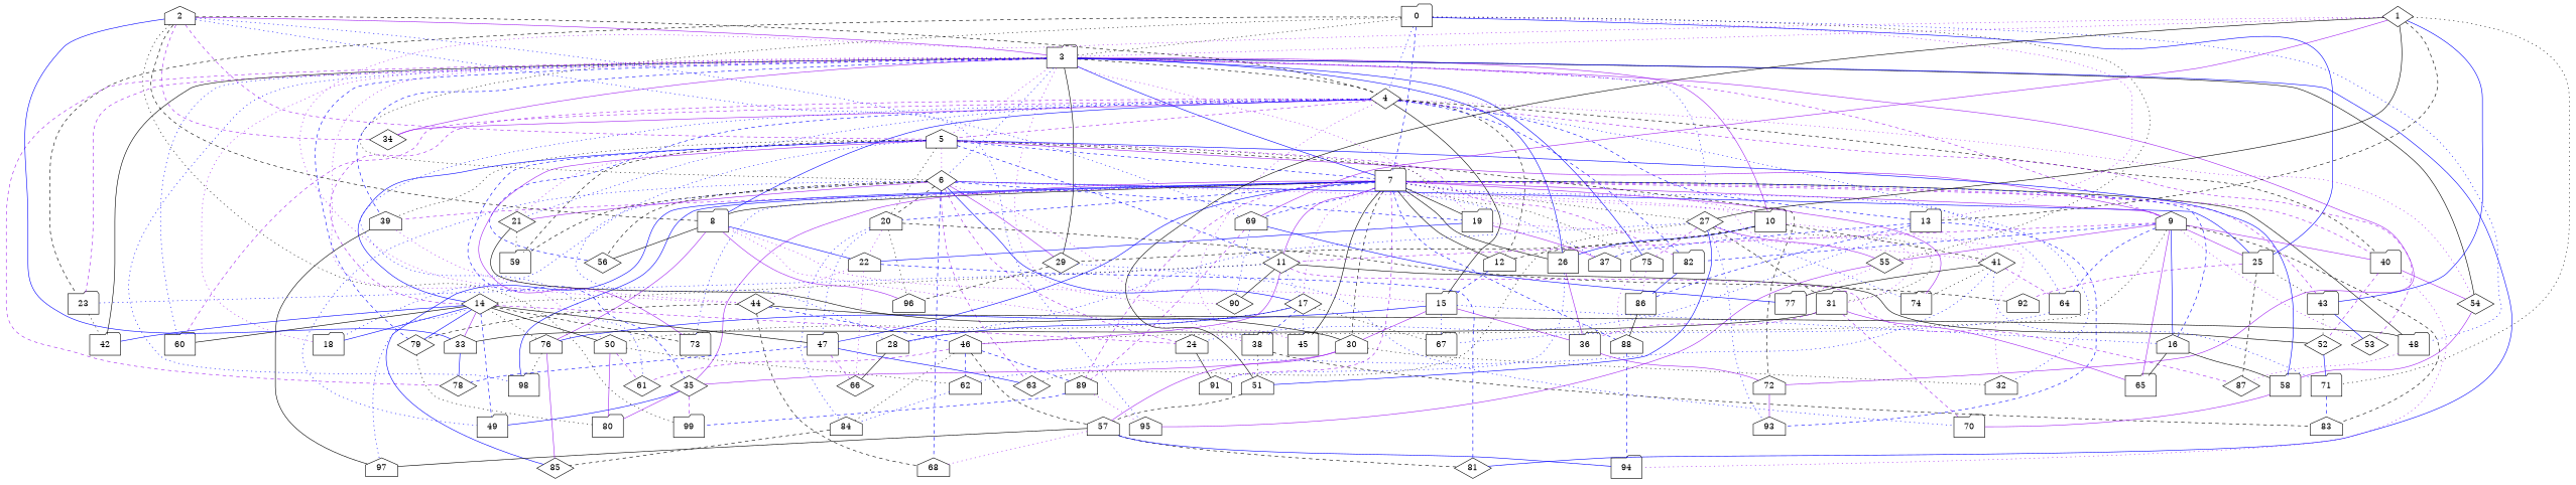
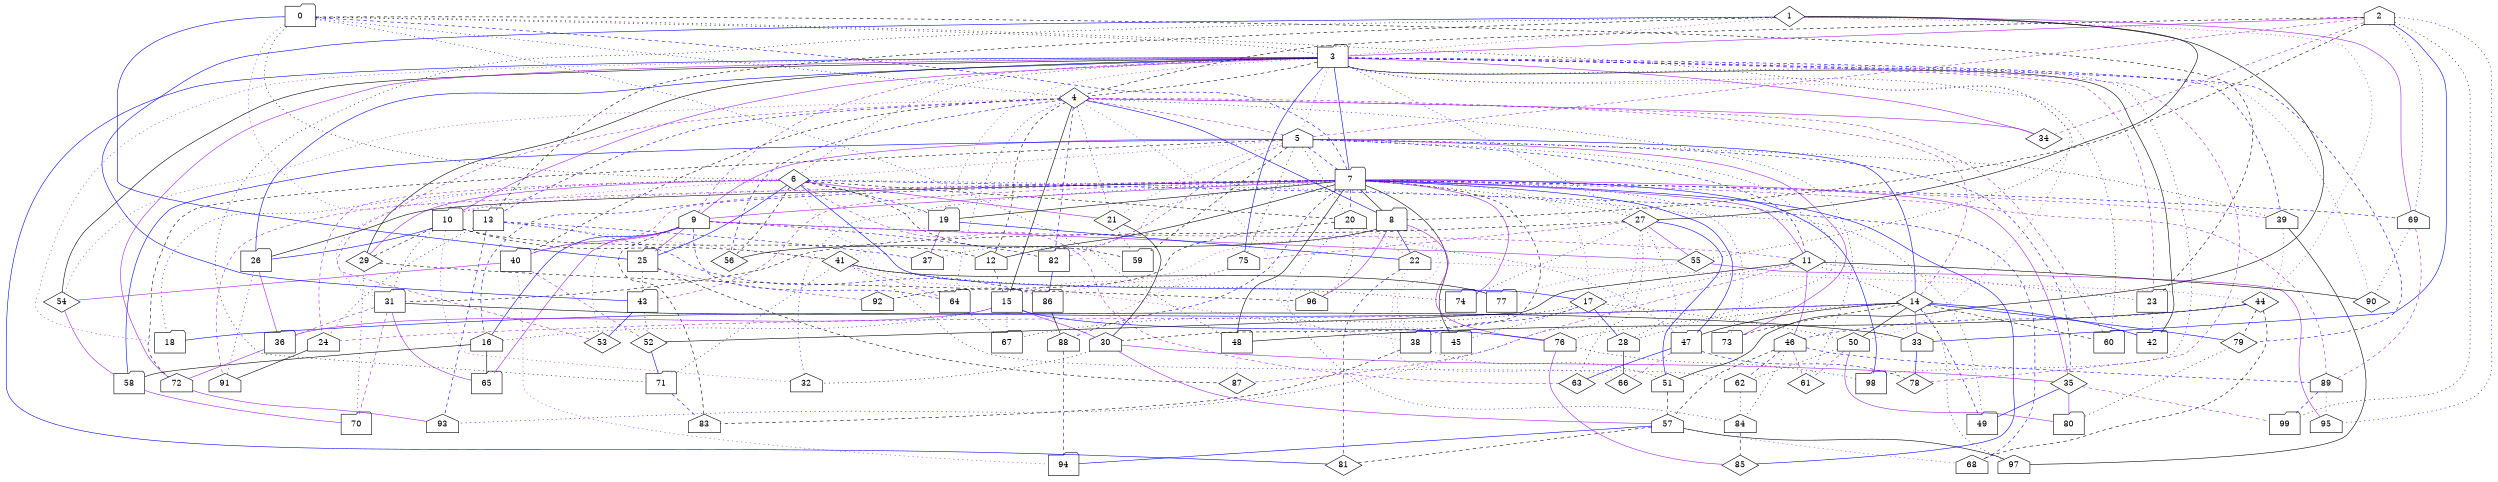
  strict graph {
    node [shape=folder]
    edge [color=purple is_available=True prob=1.0 style=solid]
    0
    3
    4 [shape=diamond]
    6 [shape=diamond]
    7
    13
    23
    25
    48
    55 [shape=diamond]
    27 [shape=diamond]
    5 [shape=house]
    34 [shape=diamond]
    9 [shape=house]
    10
    18
    19
    26
    29 [shape=diamond]
    39 [shape=house]
    42
    50 [shape=house]
    54 [shape=diamond]
    60
    72 [shape=house]
    75 [shape=house]
    78 [shape=diamond]
    79 [shape=diamond]
    81 [shape=diamond]
    90 [shape=diamond]
    98
    8
    12 [shape=house]
    14 [shape=diamond]
    15
    21 [shape=diamond]
    40
    45
    53 [shape=diamond]
    56 [shape=diamond]
    61 [shape=diamond]
    64
    82
    20 [shape=house]
    59
    17 [shape=diamond]
    24 [shape=house]
    31
    38
    49
    63 [shape=diamond]
    68 [shape=house]
    43
    69 [shape=house]
    11 [shape=diamond]
    35 [shape=diamond]
    73
    16 [shape=house]
    30 [shape=house]
    32 [shape=house]
    37 [shape=house]
    47
    74
    85 [shape=diamond]
    88 [shape=house]
    89 [shape=house]
    91 [shape=house]
    41 [shape=diamond]
    86
    93 [shape=house]
    87 [shape=diamond]
    92 [shape=house]
    95 [shape=house]
    77
    1 [shape=diamond]
    44 [shape=diamond]
    51 [shape=house]
    71
    28 [shape=house]
    52 [shape=diamond]
    46 [shape=house]
    57 [shape=house]
    83 [shape=house]
    2 [shape=house]
    33 [shape=house]
    99
    58
    22 [shape=house]
    76 [shape=house]
    96 [shape=house]
    65
    36
    70
    97 [shape=house]
    80
    62 [shape=house]
    67
    94
    84 [shape=house]
    66 [shape=diamond]
    0 -- 3 [color=black style=dotted]
    0 -- 4 [color=blue style=dotted]
    0 -- 6 [color=black style=dotted]
    0 -- 7 [color=blue prob=0.415721544116 style=dashed]
    0 -- 13 [prob=0.659982733136 style=dotted]
    0 -- 23 [color=black style=dashed]
    0 -- 25 [color=blue]
    0 -- 48 [color=blue prob=0.56539674822 style=dotted]
    0 -- 55 [color=black prob=0.711284109501 style=dotted]
    3 -- 4 [color=black prob=0.0973916764994 style=dashed]
    3 -- 6 [color=blue prob=0.978524266572 style=dotted]
    3 -- 7 [color=blue prob=0.0692138422171]
    3 -- 23 [style=dashed]
    3 -- 27 [color=blue prob=0.375780460574 style=dotted]
    3 -- 5 [prob=0.434450903697 style=dotted]
    3 -- 34 [prob=0.616348554798]
    3 -- 9 [style=dashed]
    3 -- 10 [prob=0.621309886485]
    3 -- 18 [prob=0.0534345949332 style=dotted]
    3 -- 19 [prob=0.358827228763 style=dotted]
    3 -- 26 [color=blue prob=0.88849905399]
    3 -- 29 [color=black prob=0.838179959103]
    3 -- 39 [color=blue prob=0.360289784703 style=dashed]
    3 -- 42 [color=black prob=0.850408104164]
    3 -- 50 [prob=0.770896177311 style=dotted]
    3 -- 54 [color=black prob=0.158674270848]
    3 -- 60 [color=blue prob=0.218211687749 style=dotted]
    3 -- 72 [prob=0.726523832052]
    3 -- 75 [color=blue prob=0.733115219149]
    3 -- 78 [prob=0.727193993413 style=dashed]
    3 -- 79 [color=blue prob=0.609374981527 style=dashed]
    3 -- 81 [color=blue]
    3 -- 90 [prob=0.995304565743 style=dotted]
    3 -- 98 [color=blue prob=0.845050491365 style=dotted]
    4 -- 13 [color=blue prob=0.623456536509 style=dashed]
    4 -- 5 [style=dashed]
    4 -- 34 [prob=0.130346091875]
    4 -- 54 [style=dotted]
    4 -- 60 [prob=0.849687549053 style=dashed]
    4 -- 8 [color=blue prob=0.301329897623]
    4 -- 12 [color=black prob=0.899045373444 style=dashed]
    4 -- 14 [prob=0.250907259882 style=dashed]
    4 -- 15 [color=black prob=0.468402970862]
    4 -- 21 [color=blue prob=0.146243412058 style=dotted]
    4 -- 40 [color=black prob=0.8438018557 style=dashed]
    4 -- 45 [prob=0.474446301821 style=dotted]
    4 -- 53 [prob=0.181433783722 style=dashed]
    4 -- 56 [color=blue prob=0.0956654886603 style=dashed]
    4 -- 61 [color=blue prob=0.723983436881 style=dotted]
    4 -- 64 [color=blue prob=0.293117756669 style=dotted]
    4 -- 82 [color=blue style=dashed]
    6 -- 25 [color=blue]
    6 -- 10 [prob=0.749286069449 style=dotted]
    6 -- 18 [color=blue style=dotted]
    6 -- 19 [color=blue prob=0.0396527207932 style=dashed]
    6 -- 29
    6 -- 21 [prob=0.828756865743]
    6 -- 56 [color=black prob=0.93856904271 style=dashed]
    6 -- 20 [color=black style=dashed]
    6 -- 59 [color=black prob=0.733051483951 style=dashed]
    6 -- 17 [color=blue]
    6 -- 24 [prob=0.336492226037 style=dashed]
    6 -- 31 [prob=0.949379593196 style=dotted]
    6 -- 38 [prob=0.00505071885328 style=dotted]
    6 -- 49 [color=blue prob=0.222914036834 style=dotted]
    6 -- 63 [prob=0.727582849611 style=dashed]
    6 -- 68 [color=blue prob=0.346140028081 style=dashed]
    7 -- 48 [color=black prob=0.265479065013]
    7 -- 27 [color=black prob=0.716201339158 style=dotted]
    7 -- 9
    7 -- 10 [style=dotted]
    7 -- 19 [color=black prob=0.00612521165613]
    7 -- 26 [color=black]
    7 -- 39 [prob=0.886305934114 style=dashed]
    7 -- 98 [color=blue]
    7 -- 8 [color=black prob=0.0310214348406]
    7 -- 12 [color=black prob=0.299660883195]
    7 -- 40 [prob=0.405342537603 style=dashed]
    7 -- 45 [color=black prob=0.797251731863]
    7 -- 20 [color=blue prob=0.208430780632 style=dashed]
    7 -- 17 [style=dotted]
    7 -- 43 [prob=0.566466976733 style=dashed]
    7 -- 69 [color=blue prob=0.041226265931 style=dashed]
    7 -- 11 [prob=0.742106902891]
    7 -- 35 [prob=0.44435703984]
    7 -- 73 [color=blue style=dotted]
    7 -- 16 [color=blue prob=0.232667727962 style=dashed]
    7 -- 30 [color=black prob=0.631675504876 style=dashed]
    7 -- 32 [color=blue prob=0.234401769122 style=dotted]
    7 -- 37 [color=blue prob=0.866965781925 style=dotted]
    7 -- 47 [color=blue prob=0.295432025432]
    7 -- 74 [prob=0.81005118703]
    7 -- 85 [color=blue prob=0.151278627456]
    7 -- 88 [color=blue prob=0.290667878843 style=dashed]
    7 -- 89 [prob=0.104303303326 style=dashed]
    7 -- 91 [prob=0.833206196127 style=dashed]
    13 -- 24 [color=blue prob=0.16780852417 style=dotted]
    13 -- 37 [color=blue prob=0.335230301745 style=dashed]
    13 -- 41 [prob=0.458967903736 style=dotted]
    13 -- 86 [color=blue prob=0.424311217053 style=dashed]
    13 -- 93 [color=blue style=dashed]
    23 -- 42 [color=black prob=0.335276656083 style=dotted]
    25 -- 43 [color=black prob=0.0877378576737 style=dotted]
    25 -- 87 [color=black prob=0.0763764759036 style=dashed]
    25 -- 92 [style=dashed]
    48 -- 87 [style=dotted]
    55 -- 95 [prob=0.482135154416]
    55 -- 77 [prob=0.479940854342 style=dotted]
    27 -- 55 [prob=0.073160925762]
    27 -- 75 [prob=0.615634568167 style=dashed]
    27 -- 31 [color=black prob=0.0205006096642 style=dashed]
    27 -- 63 [color=black prob=0.532273092142 style=dotted]
    27 -- 74 [color=blue prob=0.980719317003 style=dotted]
    27 -- 93 [color=blue prob=0.742858271001 style=dotted]
    27 -- 51 [color=blue]
    27 -- 28 [color=blue prob=0.332179912441 style=dotted]
    5 -- 6 [prob=0.202924833547 style=dotted]
    5 -- 7 [color=blue style=dashed]
    5 -- 9 [prob=0.628902291159]
    5 -- 39 [color=black prob=0.273617117324 style=dotted]
    5 -- 72 [color=black prob=0.297148160522 style=dashed]
    5 -- 75 [color=black prob=0.810079313159 style=dotted]
    5 -- 14 [color=blue prob=0.33400323061]
    5 -- 21 [style=dotted]
    5 -- 82 [prob=0.448762887565 style=dashed]
    5 -- 20 [color=black prob=0.491733205605 style=dotted]
    5 -- 59 [color=black prob=0.471523611399 style=dashed]
    5 -- 11 [color=blue prob=0.579652082922 style=dashed]
    5 -- 35 [color=blue prob=0.649962613285 style=dashed]
    5 -- 73 [prob=0.089272922956]
    5 -- 28 [color=blue prob=0.973327528866 style=dotted]
    5 -- 58 [color=blue prob=0.282833377817]
    9 -- 25 [prob=0.816562836915]
    9 -- 55
    9 -- 40
    9 -- 53 [prob=0.975139458561 style=dotted]
    9 -- 64 [color=blue style=dashed]
    9 -- 82 [color=blue style=dashed]
    9 -- 11 [style=dashed]
    9 -- 16 [color=blue prob=0.304891262815]
-   9 -- 46 [color=black prob=0.37499540571 style=dotted]
    9 -- 83 [color=black prob=0.318385325953 style=dashed]
    9 -- 65 [prob=0.0158164266612]
    10 -- 26 [color=blue prob=0.489657318358]
    10 -- 29 [color=black style=dashed]
    10 -- 12 [color=black style=dashed]
    10 -- 31 [color=black prob=0.079751483384 style=dotted]
    10 -- 32 [prob=0.552803662675 style=dotted]
    10 -- 41 [color=black prob=0.338975605621 style=dashed]
    19 -- 37
    19 -- 41 [prob=0.562855183337 style=dotted]
    19 -- 22 [color=blue]
    26 -- 91 [color=blue prob=0.108446231231 style=dotted]
    26 -- 36 [prob=0.125156346429]
    29 -- 96 [color=black prob=0.279304950561 style=dashed]
    29 -- 70 [color=blue prob=0.738938233863 style=dotted]
    39 -- 44 [style=dotted]
    39 -- 97 [color=black prob=0.387273796174]
    50 -- 61 [style=dashed]
    50 -- 80 [prob=0.517567428229]
    50 -- 62 [color=black prob=0.306797390363 style=dotted]
    54 -- 58 [prob=0.392145143506]
    72 -- 93 [prob=0.800754250107]
    75 -- 88 [prob=0.550176922595 style=dotted]
    75 -- 86 [prob=0.644120400396 style=dotted]
    79 -- 80 [color=black style=dotted]
    8 -- 15 [style=dotted]
    8 -- 56 [color=black prob=0.182274193312]
    8 -- 38 [prob=0.417704106549 style=dotted]
    8 -- 22 [color=blue prob=0.0853256524644]
    8 -- 76 [prob=0.0664841257077]
    8 -- 96
    12 -- 15 [color=blue prob=0.096299707706 style=dashed]
    14 -- 18 [color=blue prob=0.178821059548]
    14 -- 42 [color=blue prob=0.453015807842]
    14 -- 50 [color=black prob=0.800116671779]
-   14 -- 60 [color=black]
+   14 -- 60 [color=black style=dashed]
    14 -- 79 [color=blue prob=0.942605961856]
    14 -- 24 [prob=0.90075227661 style=dashed]
    14 -- 49 [color=blue style=dashed]
    14 -- 73 [color=black style=dashed]
    14 -- 47 [color=black prob=0.821903515639]
    14 -- 33 [prob=0.266617565036]
    14 -- 76 [color=black style=dotted]
    14 -- 97 [color=blue prob=0.131767582071 style=dotted]
    15 -- 16 [color=blue style=dotted]
    15 -- 30 [prob=0.83527139602]
    15 -- 76 [color=blue prob=0.706744051614]
    15 -- 36
    15 -- 67 [color=blue prob=0.252754627789 style=dotted]
    21 -- 59 [color=black prob=0.329038709906 style=dotted]
    21 -- 30 [color=black prob=0.75966491709]
    40 -- 54 [prob=0.539082370738]
    40 -- 52 [prob=0.536685276207 style=dashed]
    40 -- 94 [style=dotted]
    64 -- 67 [color=blue prob=0.312147509451 style=dotted]
    82 -- 86 [color=blue prob=0.888419726941]
    20 -- 47 [color=blue style=dotted]
    20 -- 92 [color=black prob=0.593779683024 style=dashed]
    20 -- 22 [prob=0.49023028089 style=dotted]
    20 -- 96 [color=black prob=0.429796627669 style=dotted]
    20 -- 84 [color=blue prob=0.174227813946 style=dotted]
    17 -- 50 [color=black style=dotted]
    17 -- 45 [color=blue prob=0.530706982743 style=dotted]
    17 -- 38 [color=blue prob=0.78313879023 style=dashed]
    17 -- 28 [color=blue prob=0.650878992419]
    17 -- 67 [color=black style=dotted]
    24 -- 91 [color=black prob=0.801821340978]
    31 -- 33 [color=black prob=0.282663494349]
    31 -- 65 [prob=0.011531021776]
    31 -- 36 [prob=0.151568258893 style=dashed]
    31 -- 70 [prob=0.696311610782 style=dashed]
    38 -- 51 [color=black prob=0.431649162697 style=dotted]
    38 -- 83 [color=black style=dashed]
    43 -- 53 [color=blue prob=0.881804706684]
    43 -- 52 [color=black prob=0.381066811488 style=dotted]
    69 -- 90 [color=blue prob=0.871664395362 style=dotted]
    69 -- 89 [prob=0.1188592393 style=dashed]
-   69 -- 77 [color=blue prob=0.638173026706]
    11 -- 23 [color=blue prob=0.56513740616 style=dotted]
    11 -- 90 [color=black prob=0.646735449045]
    11 -- 14 [color=black prob=0.272805489471 style=dotted]
    11 -- 17 [color=blue prob=0.262499854882 style=dotted]
    11 -- 87 [prob=0.967030547637 style=dashed]
    11 -- 52 [color=black prob=0.948120513981]
    11 -- 46 [prob=0.197736922979]
    35 -- 49 [color=blue prob=0.443660640638]
    35 -- 99 [prob=0.319423097795 style=dashed]
    35 -- 80
    16 -- 58 [color=black prob=0.517144398908]
    16 -- 65 [color=black prob=0.0930879871935]
    30 -- 35 [prob=0.126850543678]
    30 -- 32 [color=black prob=0.208593214437 style=dotted]
    30 -- 57 [prob=0.940563266083]
    47 -- 78 [color=blue prob=0.0735316164118 style=dashed]
    47 -- 63 [color=blue prob=0.411718027317]
    47 -- 66 [prob=0.175664653344 style=dashed]
    88 -- 94 [color=blue prob=0.151229288881 style=dashed]
    89 -- 95 [style=dotted]
    89 -- 99 [color=blue prob=0.0637464297911 style=dashed]
    41 -- 64 [prob=0.801776400405 style=dashed]
    41 -- 74 [color=black style=dotted]
    41 -- 77 [color=black]
    41 -- 71 [color=blue prob=0.364592949709 style=dotted]
    41 -- 62 [color=blue prob=0.315761068275 style=dotted]
    86 -- 88 [color=black prob=0.457022439652]
    1 -- 3 [prob=0.412374026011 style=dotted]
    1 -- 13 [color=black prob=0.200807713053 style=dashed]
    1 -- 27 [color=black]
    1 -- 43 [color=blue]
    1 -- 69 [prob=0.795321319197]
    1 -- 44 [prob=0.668353199199 style=dotted]
    1 -- 51 [color=black prob=0.0740763038951]
    1 -- 71 [color=black prob=0.667596468813 style=dotted]
    44 -- 48 [color=black prob=0.0987218723711]
    44 -- 79 [color=black prob=0.189282645003 style=dashed]
    44 -- 68 [color=black style=dashed]
    44 -- 46 [color=blue prob=0.128824348377 style=dashed]
    51 -- 57 [color=black prob=0.295997285731 style=dashed]
    71 -- 83 [color=blue prob=0.00451769694821 style=dashed]
    28 -- 66 [color=black]
    52 -- 71 [color=blue prob=0.796822303671]
    46 -- 61 [prob=0.179033365753 style=dashed]
    46 -- 89 [color=blue prob=0.478724668976 style=dashed]
    46 -- 57 [color=black prob=0.598089115478 style=dashed]
    46 -- 62 [color=blue style=dashed]
    46 -- 84 [color=black style=dotted]
    57 -- 81 [color=black prob=0.131417149449 style=dashed]
    57 -- 68 [prob=0.798574740144 style=dotted]
    57 -- 97 [color=black prob=0.990840146265]
    57 -- 94 [color=blue prob=0.179320182355]
    2 -- 3 [prob=0.632287751128]
    2 -- 4 [color=black prob=0.301971762367 style=dashed]
    2 -- 5 [prob=0.534725980298 style=dashed]
    2 -- 34 [prob=0.84427053947 style=dashed]
    2 -- 8 [color=black prob=0.782875607217 style=dashed]
    2 -- 69 [color=blue style=dotted]
    2 -- 95 [color=blue prob=0.177744537139 style=dotted]
    2 -- 33 [color=blue]
    2 -- 99 [color=black prob=0.771832514336 style=dotted]
    33 -- 78 [color=blue prob=0.179243097332]
    58 -- 70
    22 -- 81 [color=blue prob=0.382317250052 style=dashed]
    22 -- 44 [prob=0.0134755288268 style=dotted]
    22 -- 66 [prob=0.908915867342 style=dotted]
    76 -- 98 [color=black prob=0.217024056431 style=dotted]
    76 -- 85 [prob=0.901557948612]
    36 -- 72 [prob=0.574829028203]
    62 -- 84 [color=blue prob=0.546436124961 style=dotted]
    84 -- 85 [color=black style=dashed]
  }
